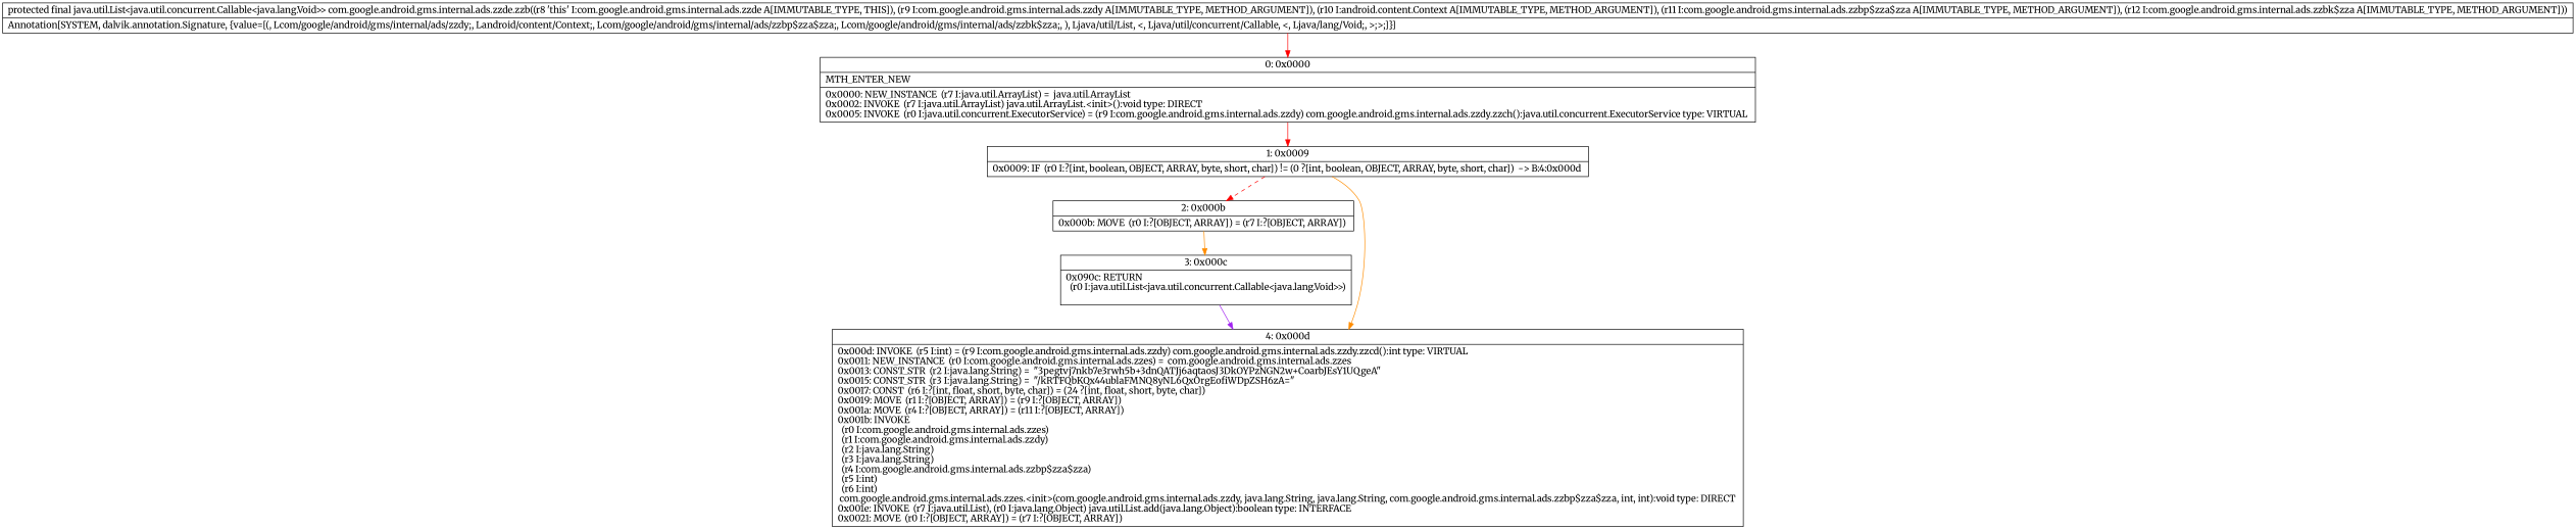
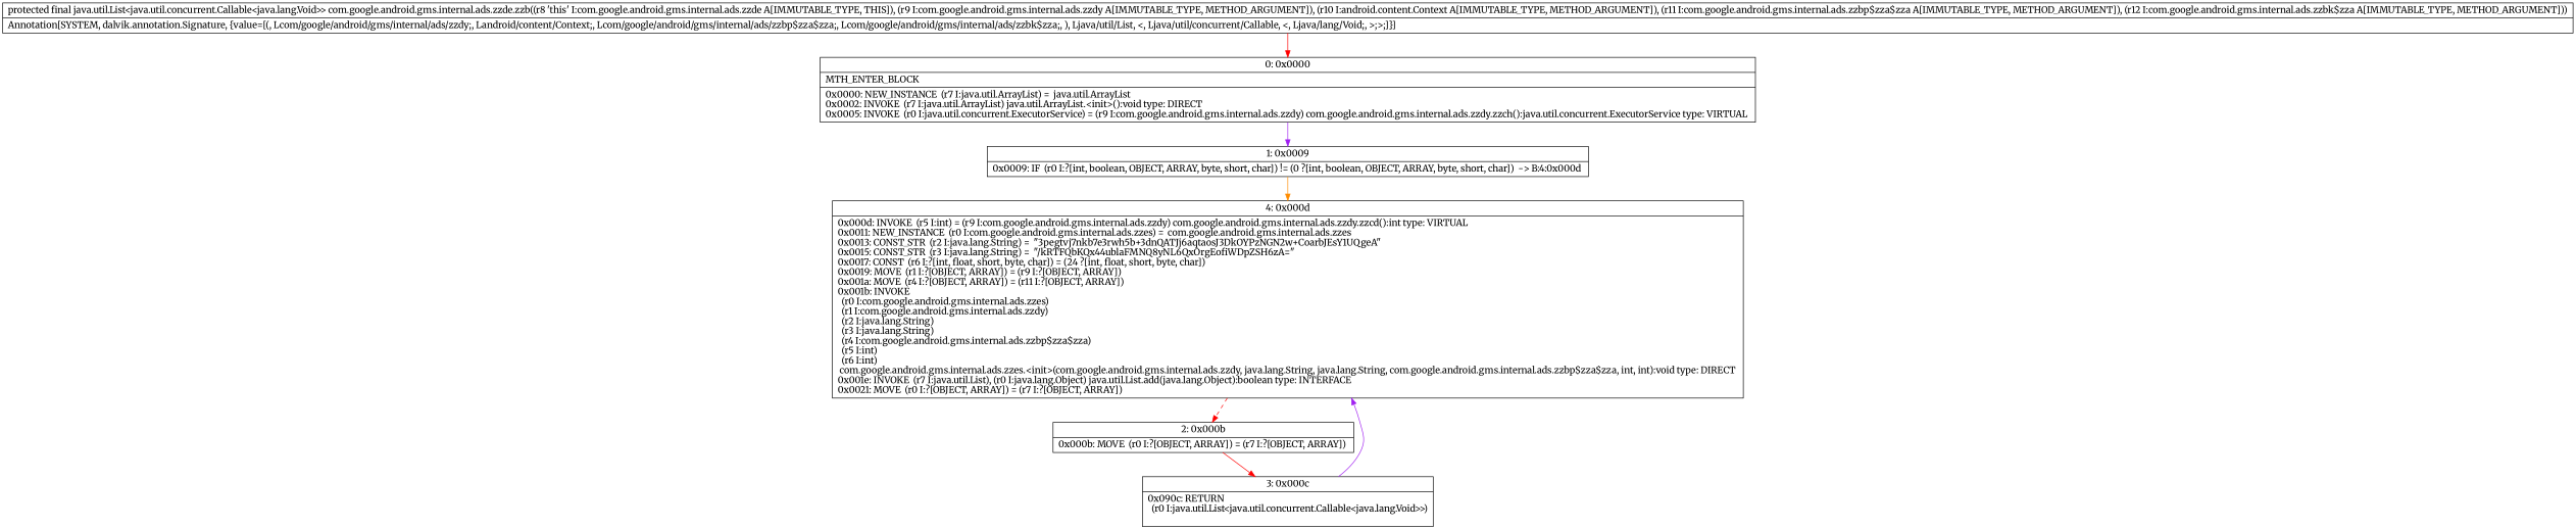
  digraph {
    fontname=Merriweather
    node [fontname=Merriweather shape=record]
    edge [color=purple fontname=Merriweather]
-   n1 [label="{0\:\ 0x0000|MTH_ENTER_NEW\l|0x0000: NEW_INSTANCE  (r7 I:java.util.ArrayList) =  java.util.ArrayList \l0x0002: INVOKE  (r7 I:java.util.ArrayList) java.util.ArrayList.\<init\>():void type: DIRECT \l0x0005: INVOKE  (r0 I:java.util.concurrent.ExecutorService) = (r9 I:com.google.android.gms.internal.ads.zzdy) com.google.android.gms.internal.ads.zzdy.zzch():java.util.concurrent.ExecutorService type: VIRTUAL \l}"]
+   n1 [label="{0\:\ 0x0000|MTH_ENTER_BLOCK\l|0x0000: NEW_INSTANCE  (r7 I:java.util.ArrayList) =  java.util.ArrayList \l0x0002: INVOKE  (r7 I:java.util.ArrayList) java.util.ArrayList.\<init\>():void type: DIRECT \l0x0005: INVOKE  (r0 I:java.util.concurrent.ExecutorService) = (r9 I:com.google.android.gms.internal.ads.zzdy) com.google.android.gms.internal.ads.zzdy.zzch():java.util.concurrent.ExecutorService type: VIRTUAL \l}"]
    n2 [label="{1\:\ 0x0009|0x0009: IF  (r0 I:?[int, boolean, OBJECT, ARRAY, byte, short, char]) != (0 ?[int, boolean, OBJECT, ARRAY, byte, short, char])  \-\> B:4:0x000d \l}"]
    n3 [label="{2\:\ 0x000b|0x000b: MOVE  (r0 I:?[OBJECT, ARRAY]) = (r7 I:?[OBJECT, ARRAY]) \l}"]
    n4 [label="{4\:\ 0x000d|0x000d: INVOKE  (r5 I:int) = (r9 I:com.google.android.gms.internal.ads.zzdy) com.google.android.gms.internal.ads.zzdy.zzcd():int type: VIRTUAL \l0x0011: NEW_INSTANCE  (r0 I:com.google.android.gms.internal.ads.zzes) =  com.google.android.gms.internal.ads.zzes \l0x0013: CONST_STR  (r2 I:java.lang.String) =  \"3pegtvj7nkb7e3rwh5b+3dnQATJj6aqtaosJ3DkOYPzNGN2w+CoarbJEsY1UQgeA\" \l0x0015: CONST_STR  (r3 I:java.lang.String) =  \"\/kRTFQbKQx44ublaFMNQ8yNL6QxOrgEofiWDpZSH6zA=\" \l0x0017: CONST  (r6 I:?[int, float, short, byte, char]) = (24 ?[int, float, short, byte, char]) \l0x0019: MOVE  (r1 I:?[OBJECT, ARRAY]) = (r9 I:?[OBJECT, ARRAY]) \l0x001a: MOVE  (r4 I:?[OBJECT, ARRAY]) = (r11 I:?[OBJECT, ARRAY]) \l0x001b: INVOKE  \l  (r0 I:com.google.android.gms.internal.ads.zzes)\l  (r1 I:com.google.android.gms.internal.ads.zzdy)\l  (r2 I:java.lang.String)\l  (r3 I:java.lang.String)\l  (r4 I:com.google.android.gms.internal.ads.zzbp$zza$zza)\l  (r5 I:int)\l  (r6 I:int)\l com.google.android.gms.internal.ads.zzes.\<init\>(com.google.android.gms.internal.ads.zzdy, java.lang.String, java.lang.String, com.google.android.gms.internal.ads.zzbp$zza$zza, int, int):void type: DIRECT \l0x001e: INVOKE  (r7 I:java.util.List), (r0 I:java.lang.Object) java.util.List.add(java.lang.Object):boolean type: INTERFACE \l0x0021: MOVE  (r0 I:?[OBJECT, ARRAY]) = (r7 I:?[OBJECT, ARRAY]) \l}"]
    n5 [label="{3\:\ 0x000c|0x090c: RETURN  \l  (r0 I:java.util.List\<java.util.concurrent.Callable\<java.lang.Void\>\>)\l \l}"]
    n6 [label="{protected final java.util.List\<java.util.concurrent.Callable\<java.lang.Void\>\> com.google.android.gms.internal.ads.zzde.zzb((r8 'this' I:com.google.android.gms.internal.ads.zzde A[IMMUTABLE_TYPE, THIS]), (r9 I:com.google.android.gms.internal.ads.zzdy A[IMMUTABLE_TYPE, METHOD_ARGUMENT]), (r10 I:android.content.Context A[IMMUTABLE_TYPE, METHOD_ARGUMENT]), (r11 I:com.google.android.gms.internal.ads.zzbp$zza$zza A[IMMUTABLE_TYPE, METHOD_ARGUMENT]), (r12 I:com.google.android.gms.internal.ads.zzbk$zza A[IMMUTABLE_TYPE, METHOD_ARGUMENT]))  | Annotation[SYSTEM, dalvik.annotation.Signature, \{value=[(, Lcom\/google\/android\/gms\/internal\/ads\/zzdy;, Landroid\/content\/Context;, Lcom\/google\/android\/gms\/internal\/ads\/zzbp$zza$zza;, Lcom\/google\/android\/gms\/internal\/ads\/zzbk$zza;, ), Ljava\/util\/List, \<, Ljava\/util\/concurrent\/Callable, \<, Ljava\/lang\/Void;, \>;\>;]\}]\l}"]
-   n1 -> n2 [color=red]
-   n2 -> n3 [color=red style=dashed]
+   n1 -> n2
+   n4 -> n3 [color=red style=dashed]
    n2 -> n4 [color=darkorange]
-   n3 -> n5 [color=darkorange]
+   n3 -> n5 [color=red]
    n5 -> n4
    n6 -> n1 [color=red]
  }
